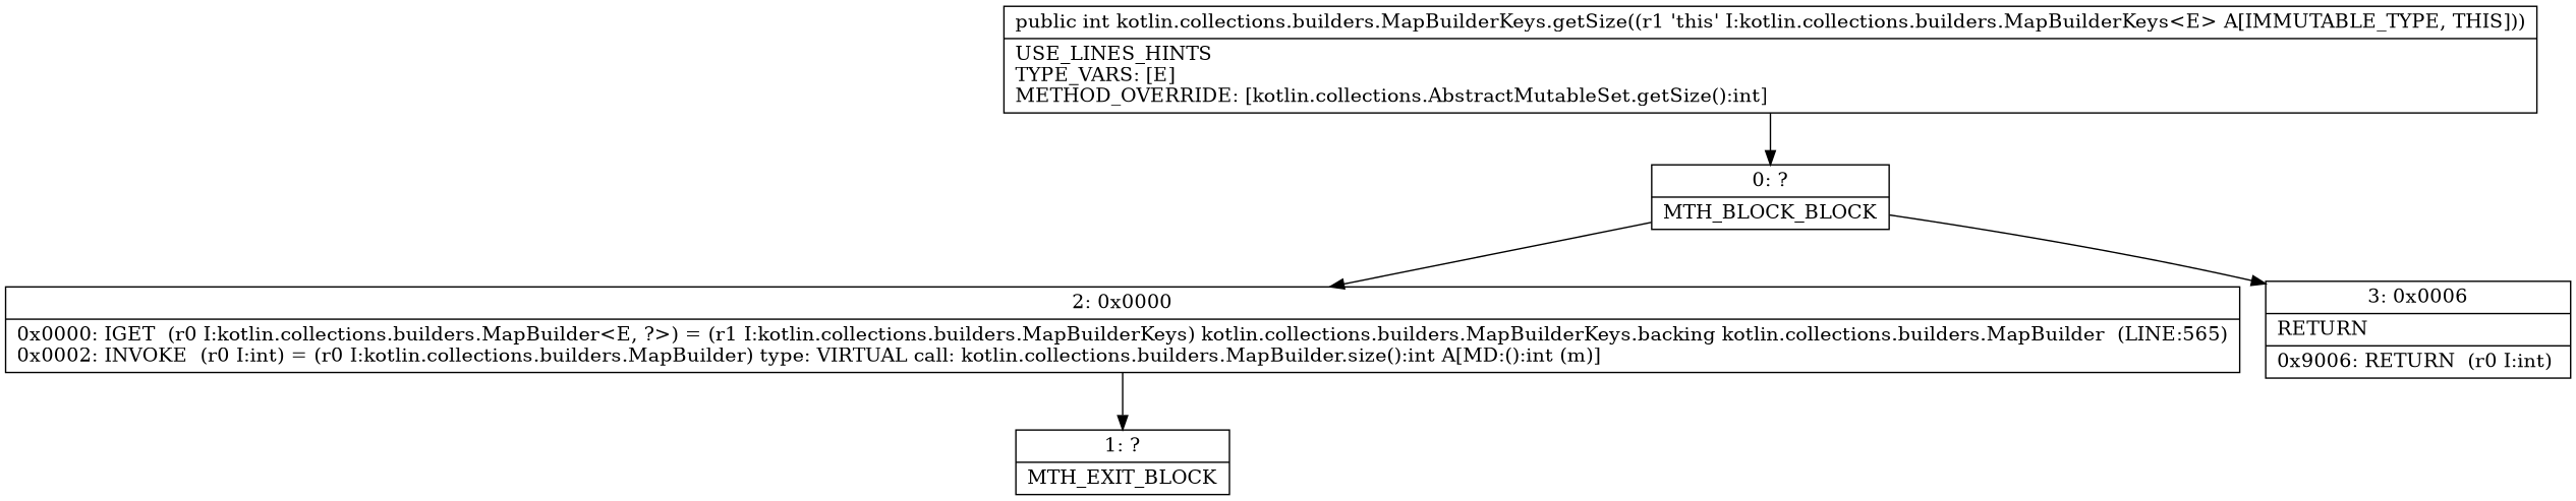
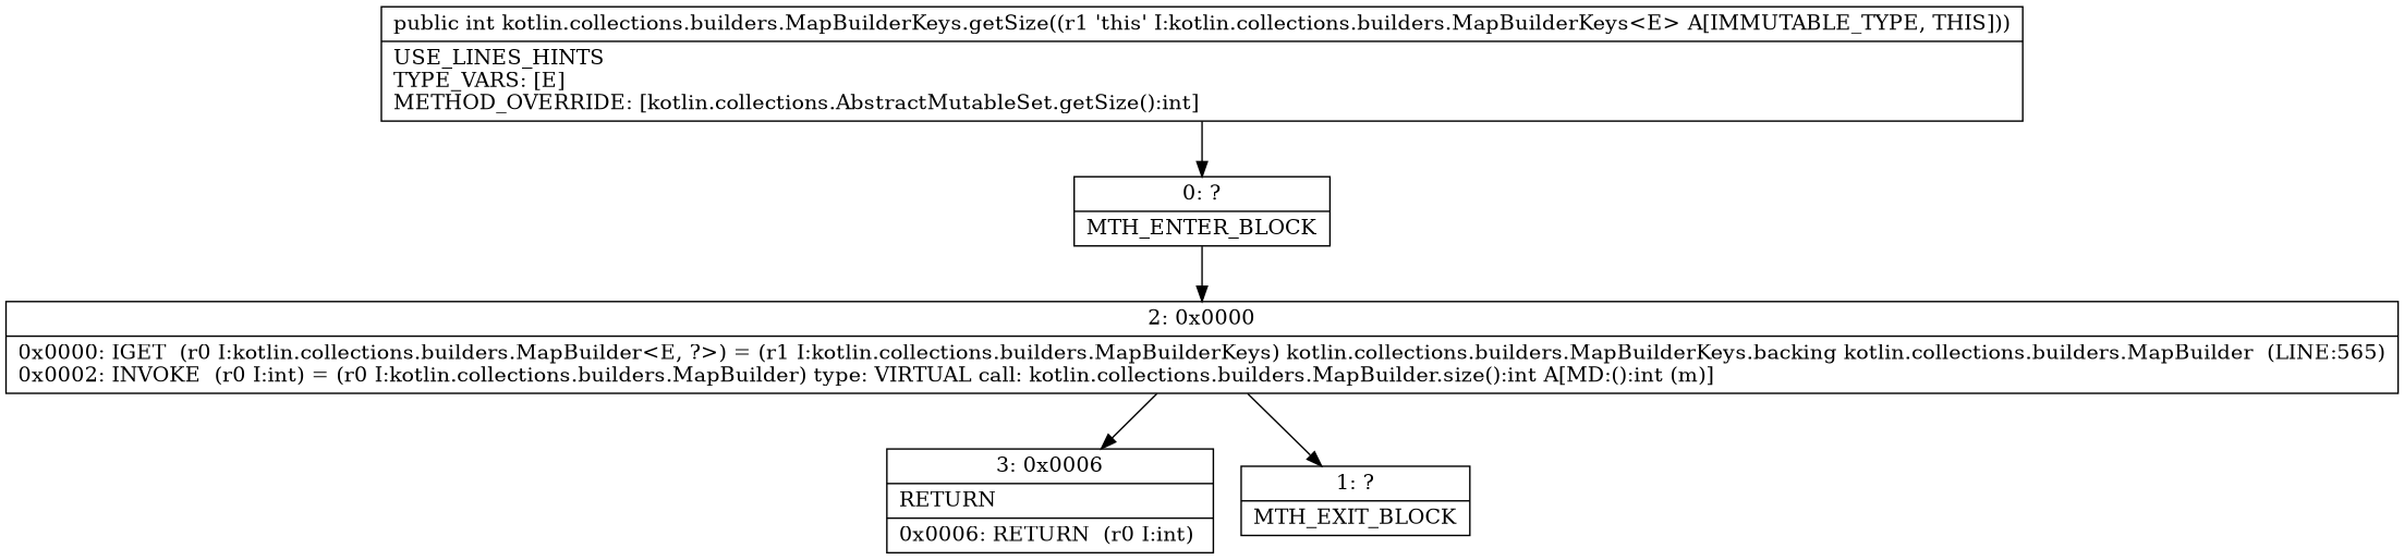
  digraph {
    node [shape=record]
-   n1 [label="{0\:\ ?|MTH_BLOCK_BLOCK\l}"]
+   n1 [label="{0\:\ ?|MTH_ENTER_BLOCK\l}"]
    n2 [label="{2\:\ 0x0000|0x0000: IGET  (r0 I:kotlin.collections.builders.MapBuilder\<E, ?\>) = (r1 I:kotlin.collections.builders.MapBuilderKeys) kotlin.collections.builders.MapBuilderKeys.backing kotlin.collections.builders.MapBuilder  (LINE:565)\l0x0002: INVOKE  (r0 I:int) = (r0 I:kotlin.collections.builders.MapBuilder) type: VIRTUAL call: kotlin.collections.builders.MapBuilder.size():int A[MD:():int (m)]\l}"]
-   n3 [label="{3\:\ 0x0006|RETURN\l|0x9006: RETURN  (r0 I:int) \l}"]
+   n3 [label="{3\:\ 0x0006|RETURN\l|0x0006: RETURN  (r0 I:int) \l}"]
    n4 [label="{1\:\ ?|MTH_EXIT_BLOCK\l}"]
    n5 [label="{public int kotlin.collections.builders.MapBuilderKeys.getSize((r1 'this' I:kotlin.collections.builders.MapBuilderKeys\<E\> A[IMMUTABLE_TYPE, THIS]))  | USE_LINES_HINTS\lTYPE_VARS: [E]\lMETHOD_OVERRIDE: [kotlin.collections.AbstractMutableSet.getSize():int]\l}"]
    n1 -> n2
-   n1 -> n3
+   n2 -> n3
    n2 -> n4
    n5 -> n1
  }
